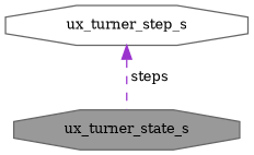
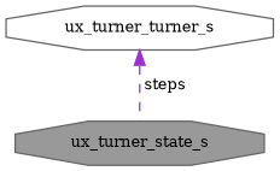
  digraph {
    fontname="DejaVu Serif"
    node [color=gray40 fontname="DejaVu Serif" fontsize=10 shape=octagon style=filled]
    n1 [fillcolor=grey60 fontcolor=black height=0.2 label=ux_turner_state_s width=0.4]
-   n2 [fillcolor=white height=0.2 label=ux_turner_step_s width=0.4]
+   n2 [fillcolor=white height=0.2 label=ux_turner_turner_s width=0.4]
    n2 -> n1 [color=darkorchid3 dir=back fontname="DejaVu Serif" fontsize=10 label=" steps" labelfontname=Helvetica labelfontsize=10 style=dashed]
  }
